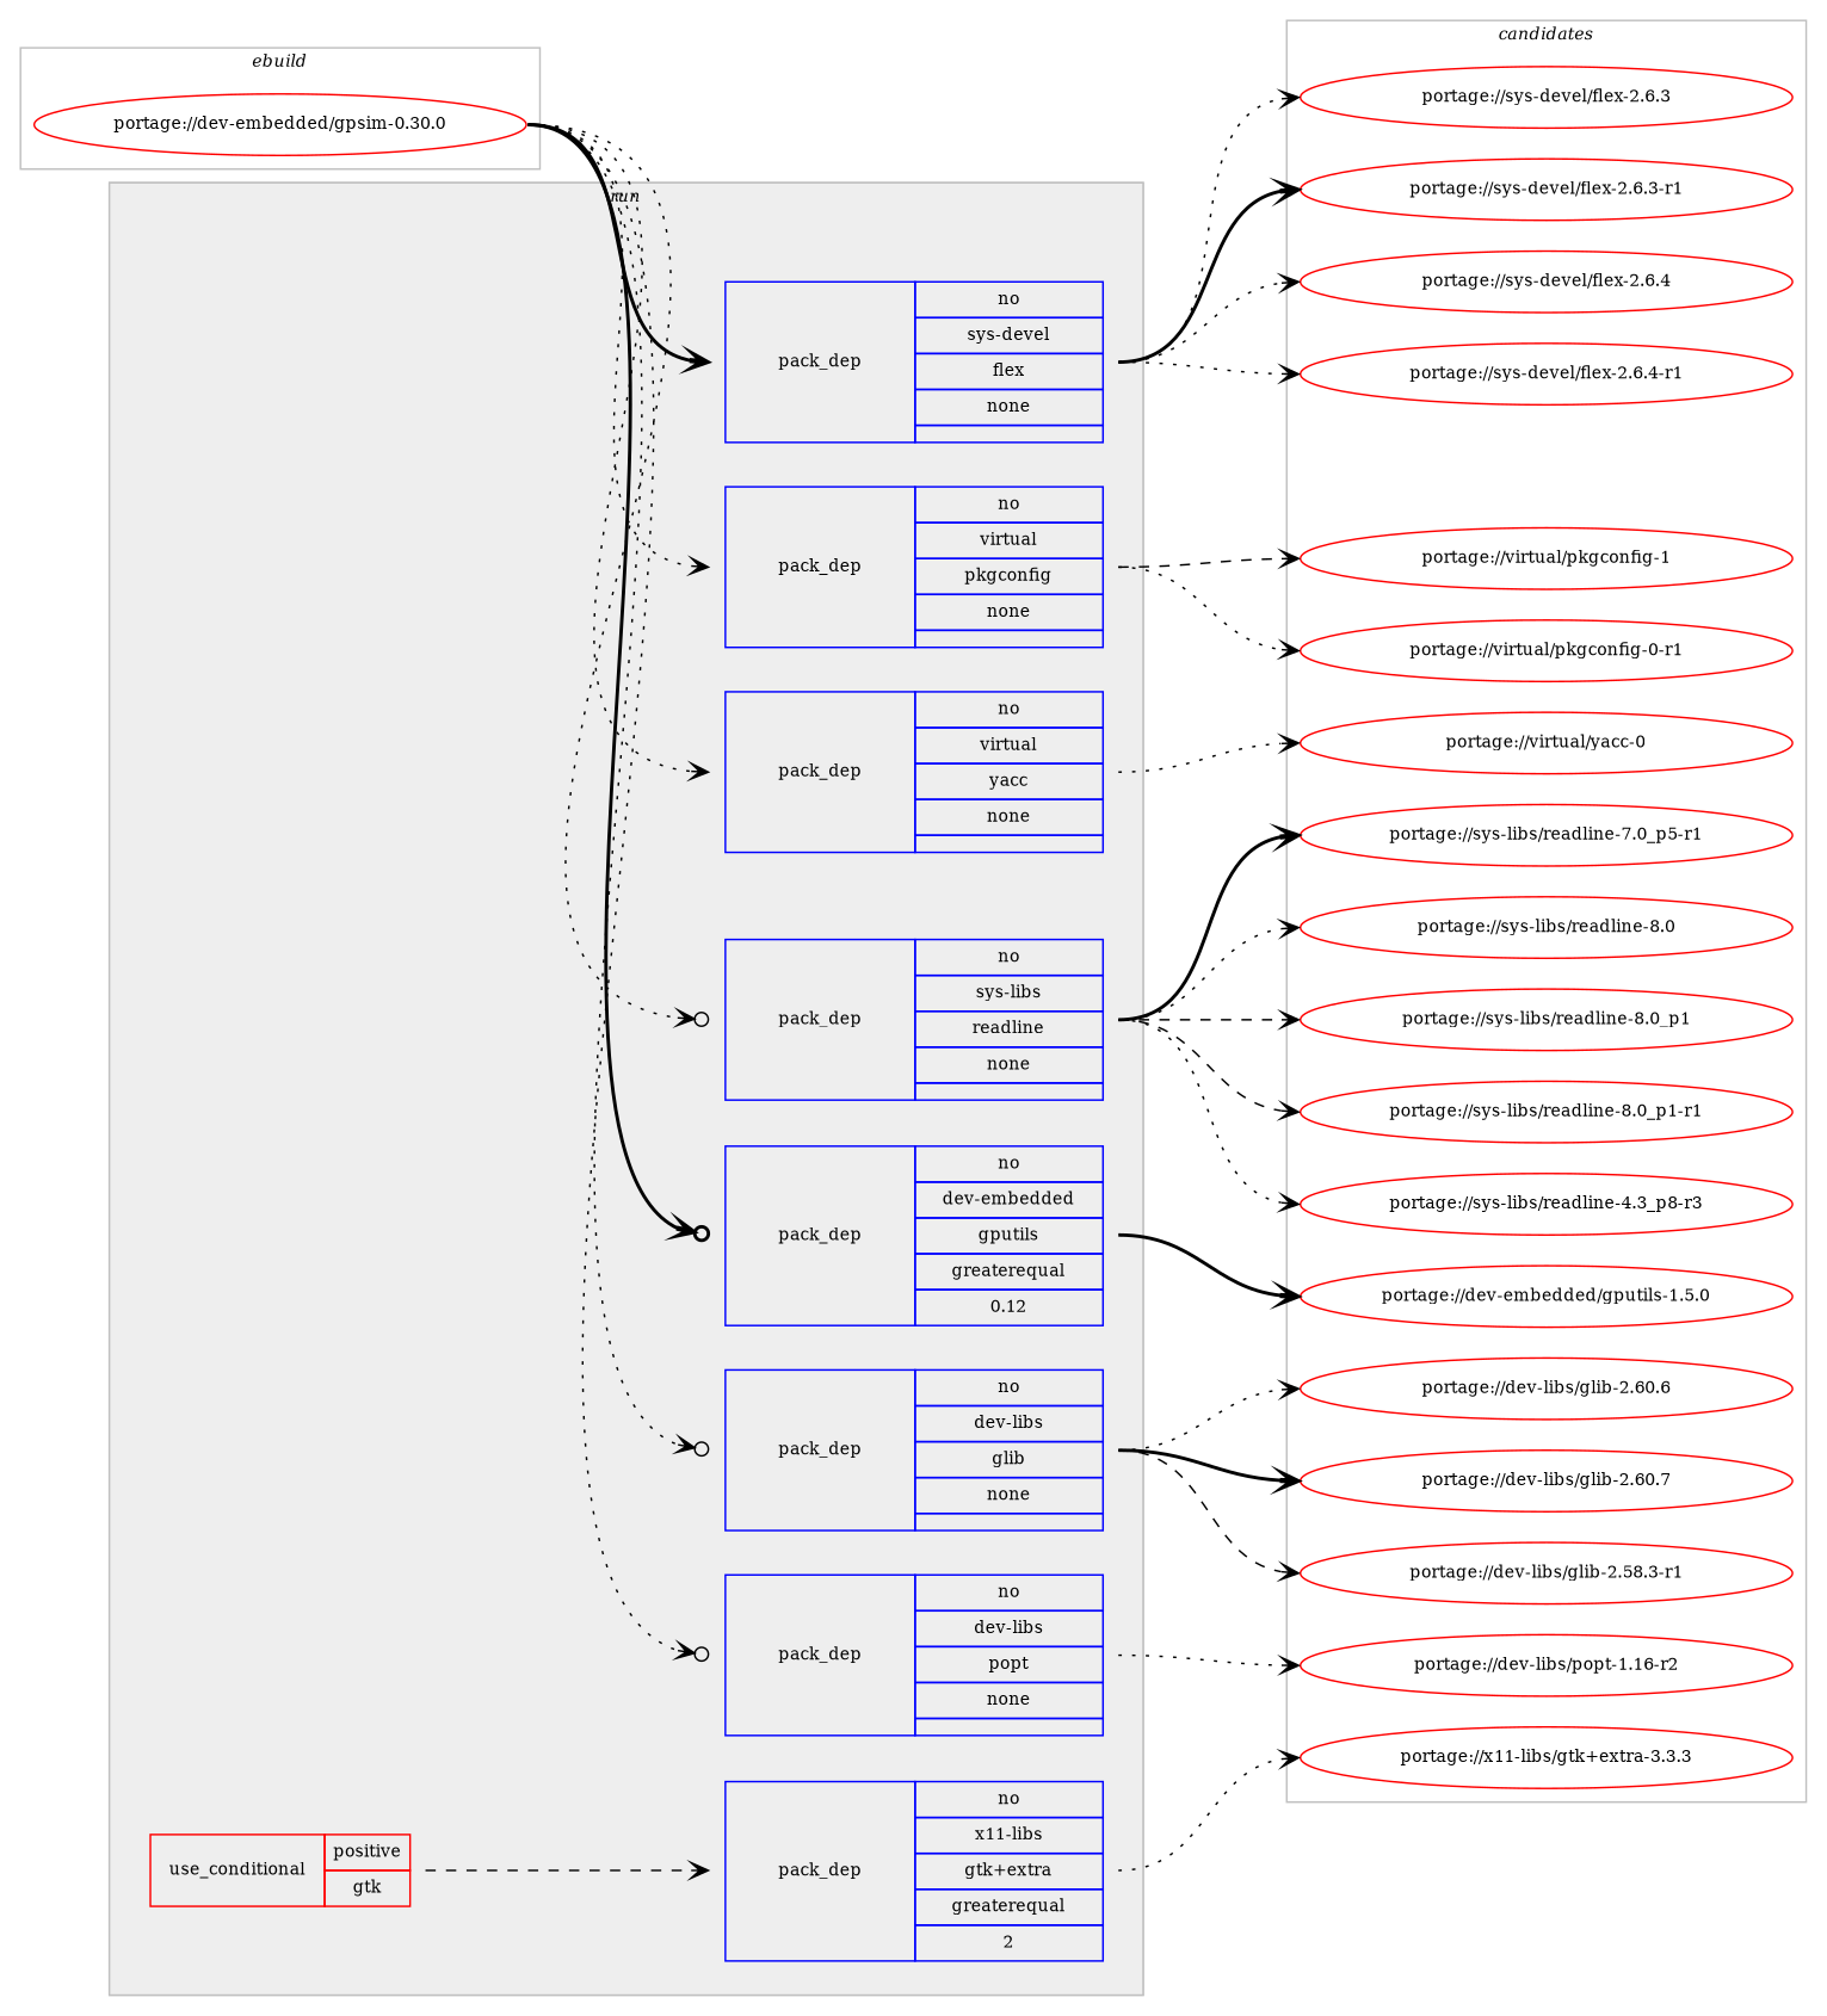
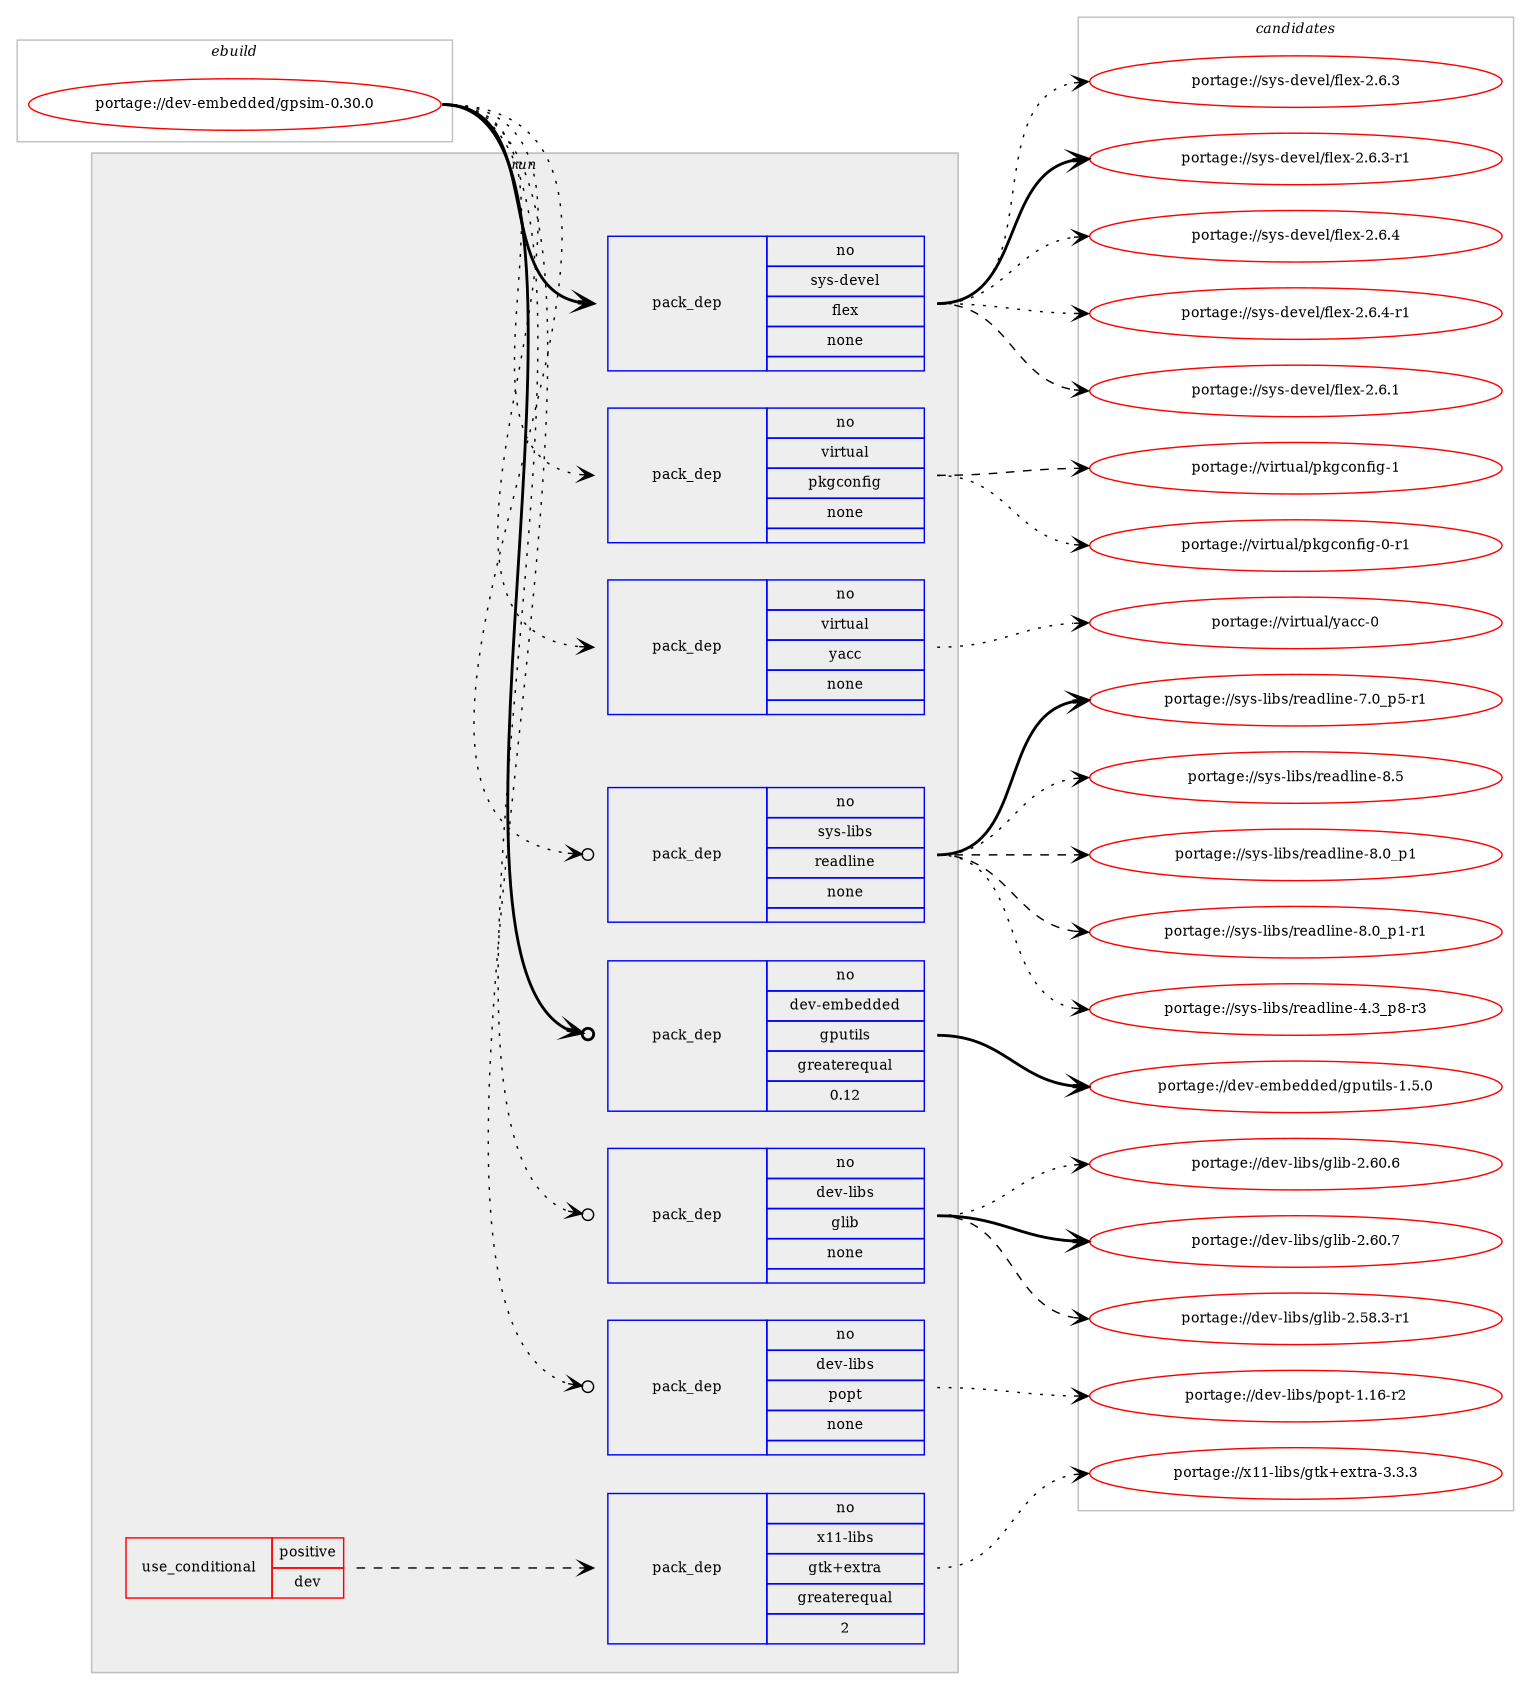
  digraph {
    compound=true
    concentrate=true
    fontname="DejaVu Serif"
    fontsize=10
    newrank=true
    rankdir=LR
    ranksep=1.5
    node [color=red fontname="DejaVu Serif" fontsize=10]
    edge [arrowhead=vee fontname="DejaVu Serif" headport=w style=dotted tailport=e weight=100]
    n1 [label="portage://dev-embedded/gpsim-0.30.0" width=4]
    n2 [color=blue label=<<TABLE BORDER="0" CELLBORDER="1" CELLSPACING="0" CELLPADDING="4" WIDTH="220"><TR><TD ROWSPAN="6" CELLPADDING="30">pack_dep</TD></TR><TR><TD WIDTH="110">no</TD></TR><TR><TD>sys-devel</TD></TR><TR><TD>flex</TD></TR><TR><TD>none</TD></TR><TR><TD></TD></TR></TABLE>> shape=none]
    n3 [color=blue label=<<TABLE BORDER="0" CELLBORDER="1" CELLSPACING="0" CELLPADDING="4" WIDTH="220"><TR><TD ROWSPAN="6" CELLPADDING="30">pack_dep</TD></TR><TR><TD WIDTH="110">no</TD></TR><TR><TD>virtual</TD></TR><TR><TD>pkgconfig</TD></TR><TR><TD>none</TD></TR><TR><TD></TD></TR></TABLE>> shape=none]
    n4 [color=blue label=<<TABLE BORDER="0" CELLBORDER="1" CELLSPACING="0" CELLPADDING="4" WIDTH="220"><TR><TD ROWSPAN="6" CELLPADDING="30">pack_dep</TD></TR><TR><TD WIDTH="110">no</TD></TR><TR><TD>virtual</TD></TR><TR><TD>yacc</TD></TR><TR><TD>none</TD></TR><TR><TD></TD></TR></TABLE>> shape=none]
    n5 [color=blue label=<<TABLE BORDER="0" CELLBORDER="1" CELLSPACING="0" CELLPADDING="4" WIDTH="220"><TR><TD ROWSPAN="6" CELLPADDING="30">pack_dep</TD></TR><TR><TD WIDTH="110">no</TD></TR><TR><TD>x11-libs</TD></TR><TR><TD>gtk+extra</TD></TR><TR><TD>greaterequal</TD></TR><TR><TD>2</TD></TR></TABLE>> shape=none]
-   n6 [label=<<TABLE BORDER="0" CELLBORDER="1" CELLSPACING="0" CELLPADDING="4"><TR><TD ROWSPAN="3" CELLPADDING="10">use_conditional</TD></TR><TR><TD>positive</TD></TR><TR><TD>gtk</TD></TR></TABLE>> shape=none]
+   n6 [label=<<TABLE BORDER="0" CELLBORDER="1" CELLSPACING="0" CELLPADDING="4"><TR><TD ROWSPAN="3" CELLPADDING="10">use_conditional</TD></TR><TR><TD>positive</TD></TR><TR><TD>dev</TD></TR></TABLE>> shape=none]
    n7 [color=blue label=<<TABLE BORDER="0" CELLBORDER="1" CELLSPACING="0" CELLPADDING="4" WIDTH="220"><TR><TD ROWSPAN="6" CELLPADDING="30">pack_dep</TD></TR><TR><TD WIDTH="110">no</TD></TR><TR><TD>dev-embedded</TD></TR><TR><TD>gputils</TD></TR><TR><TD>greaterequal</TD></TR><TR><TD>0.12</TD></TR></TABLE>> shape=none]
    n8 [color=blue label=<<TABLE BORDER="0" CELLBORDER="1" CELLSPACING="0" CELLPADDING="4" WIDTH="220"><TR><TD ROWSPAN="6" CELLPADDING="30">pack_dep</TD></TR><TR><TD WIDTH="110">no</TD></TR><TR><TD>dev-libs</TD></TR><TR><TD>glib</TD></TR><TR><TD>none</TD></TR><TR><TD></TD></TR></TABLE>> shape=none]
    n9 [color=blue label=<<TABLE BORDER="0" CELLBORDER="1" CELLSPACING="0" CELLPADDING="4" WIDTH="220"><TR><TD ROWSPAN="6" CELLPADDING="30">pack_dep</TD></TR><TR><TD WIDTH="110">no</TD></TR><TR><TD>dev-libs</TD></TR><TR><TD>popt</TD></TR><TR><TD>none</TD></TR><TR><TD></TD></TR></TABLE>> shape=none]
    n10 [color=blue label=<<TABLE BORDER="0" CELLBORDER="1" CELLSPACING="0" CELLPADDING="4" WIDTH="220"><TR><TD ROWSPAN="6" CELLPADDING="30">pack_dep</TD></TR><TR><TD WIDTH="110">no</TD></TR><TR><TD>sys-libs</TD></TR><TR><TD>readline</TD></TR><TR><TD>none</TD></TR><TR><TD></TD></TR></TABLE>> shape=none]
+   n11 [label="portage://sys-devel/flex-2.6.1" width=4]
    n12 [label="portage://sys-devel/flex-2.6.3" width=4]
    n13 [label="portage://sys-devel/flex-2.6.3-r1" width=4]
    n14 [label="portage://sys-devel/flex-2.6.4" width=4]
    n15 [label="portage://sys-devel/flex-2.6.4-r1" width=4]
    n16 [label="portage://virtual/pkgconfig-0-r1" width=4]
    n17 [label="portage://virtual/pkgconfig-1" width=4]
    n18 [label="portage://virtual/yacc-0" width=4]
    n19 [label="portage://x11-libs/gtk+extra-3.3.3" width=4]
    n20 [label="portage://dev-embedded/gputils-1.5.0" width=4]
    n21 [label="portage://dev-libs/glib-2.58.3-r1" width=4]
    n22 [label="portage://dev-libs/glib-2.60.6" width=4]
    n23 [label="portage://dev-libs/glib-2.60.7" width=4]
    n24 [label="portage://dev-libs/popt-1.16-r2" width=4]
    n25 [label="portage://sys-libs/readline-4.3_p8-r3" width=4]
    n26 [label="portage://sys-libs/readline-7.0_p5-r1" width=4]
-   n27 [label="portage://sys-libs/readline-8.0" width=4]
+   n27 [label="portage://sys-libs/readline-8.5" width=4]
    n28 [label="portage://sys-libs/readline-8.0_p1" width=4]
    n29 [label="portage://sys-libs/readline-8.0_p1-r1" width=4]
    subgraph cluster_1 {
      color=gray
      label=<<i>ebuild</i>>
      rank=same
      n1
    }
    subgraph cluster_2 {
      color=gray
      label=<<i>dependencies</i>>
      subgraph cluster_3 {
        color=gray
        fillcolor="#eeeeee"
        label=<<i>compile</i>>
        style=filled
        subgraph sub_4 {
          color=gray
          fillcolor="#eeeeee"
          label=<<i>compile</i>>
          style=filled
          n2
        }
        subgraph sub_5 {
          color=gray
          fillcolor="#eeeeee"
          label=<<i>compile</i>>
          style=filled
          n3
        }
        subgraph sub_6 {
          color=gray
          fillcolor="#eeeeee"
          label=<<i>compile</i>>
          style=filled
          n4
        }
      }
      subgraph cluster_7 {
        color=gray
        fillcolor="#eeeeee"
        label=<<i>compile and run</i>>
        style=filled
        subgraph sub_8 {
          color=gray
          fillcolor="#eeeeee"
          label=<<i>compile and run</i>>
          style=filled
          n6
          subgraph sub_9 {
            color=gray
            fillcolor="#eeeeee"
            label=<<i>compile and run</i>>
            style=filled
            n5
          }
        }
        subgraph sub_10 {
          color=gray
          fillcolor="#eeeeee"
          label=<<i>compile and run</i>>
          style=filled
          n7
        }
        subgraph sub_11 {
          color=gray
          fillcolor="#eeeeee"
          label=<<i>compile and run</i>>
          style=filled
          n8
        }
        subgraph sub_12 {
          color=gray
          fillcolor="#eeeeee"
          label=<<i>compile and run</i>>
          style=filled
          n9
        }
        subgraph sub_13 {
          color=gray
          fillcolor="#eeeeee"
          label=<<i>compile and run</i>>
          style=filled
          n10
        }
      }
      subgraph cluster_14 {
        color=gray
        fillcolor="#eeeeee"
        label=<<i>run</i>>
        style=filled
      }
    }
    subgraph cluster_15 {
      color=gray
      label=<<i>candidates</i>>
      rank=same
      subgraph sub_16 {
        color=black
        label=<<i>candidates</i>>
        nodesep=1
        rank=same
+       n11
        n12
        n13
        n14
        n15
      }
      subgraph sub_17 {
        color=black
        label=<<i>candidates</i>>
        nodesep=1
        rank=same
        n16
        n17
      }
      subgraph sub_18 {
        color=black
        label=<<i>candidates</i>>
        nodesep=1
        rank=same
        n18
      }
      subgraph sub_19 {
        color=black
        label=<<i>candidates</i>>
        nodesep=1
        rank=same
        n19
      }
      subgraph sub_20 {
        color=black
        label=<<i>candidates</i>>
        nodesep=1
        rank=same
        n20
      }
      subgraph sub_21 {
        color=black
        label=<<i>candidates</i>>
        nodesep=1
        rank=same
        n21
        n22
        n23
      }
      subgraph sub_22 {
        color=black
        label=<<i>candidates</i>>
        nodesep=1
        rank=same
        n24
      }
      subgraph sub_23 {
        color=black
        label=<<i>candidates</i>>
        nodesep=1
        rank=same
        n25
        n26
        n27
        n28
        n29
      }
    }
    n1 -> n2 [style=bold weight=20]
    n1 -> n3 [weight=20]
    n1 -> n4 [weight=20]
    n1 -> n7 [arrowhead=odotvee style=bold weight=20]
    n1 -> n8 [arrowhead=odotvee weight=20]
    n1 -> n9 [arrowhead=odotvee weight=20]
    n1 -> n10 [arrowhead=odotvee weight=20]
+   n2 -> n11 [style=dashed]
    n2 -> n12
    n2 -> n13 [style=bold]
    n2 -> n14
    n2 -> n15
    n3 -> n16
    n3 -> n17 [style=dashed]
    n4 -> n18
    n5 -> n19
    n6 -> n5 [style=dashed weight=20]
    n7 -> n20 [style=bold]
    n8 -> n21 [style=dashed]
    n8 -> n22
    n8 -> n23 [style=bold]
    n9 -> n24
    n10 -> n25
    n10 -> n26 [style=bold]
    n10 -> n27
    n10 -> n28 [style=dashed]
    n10 -> n29 [style=dashed]
  }
